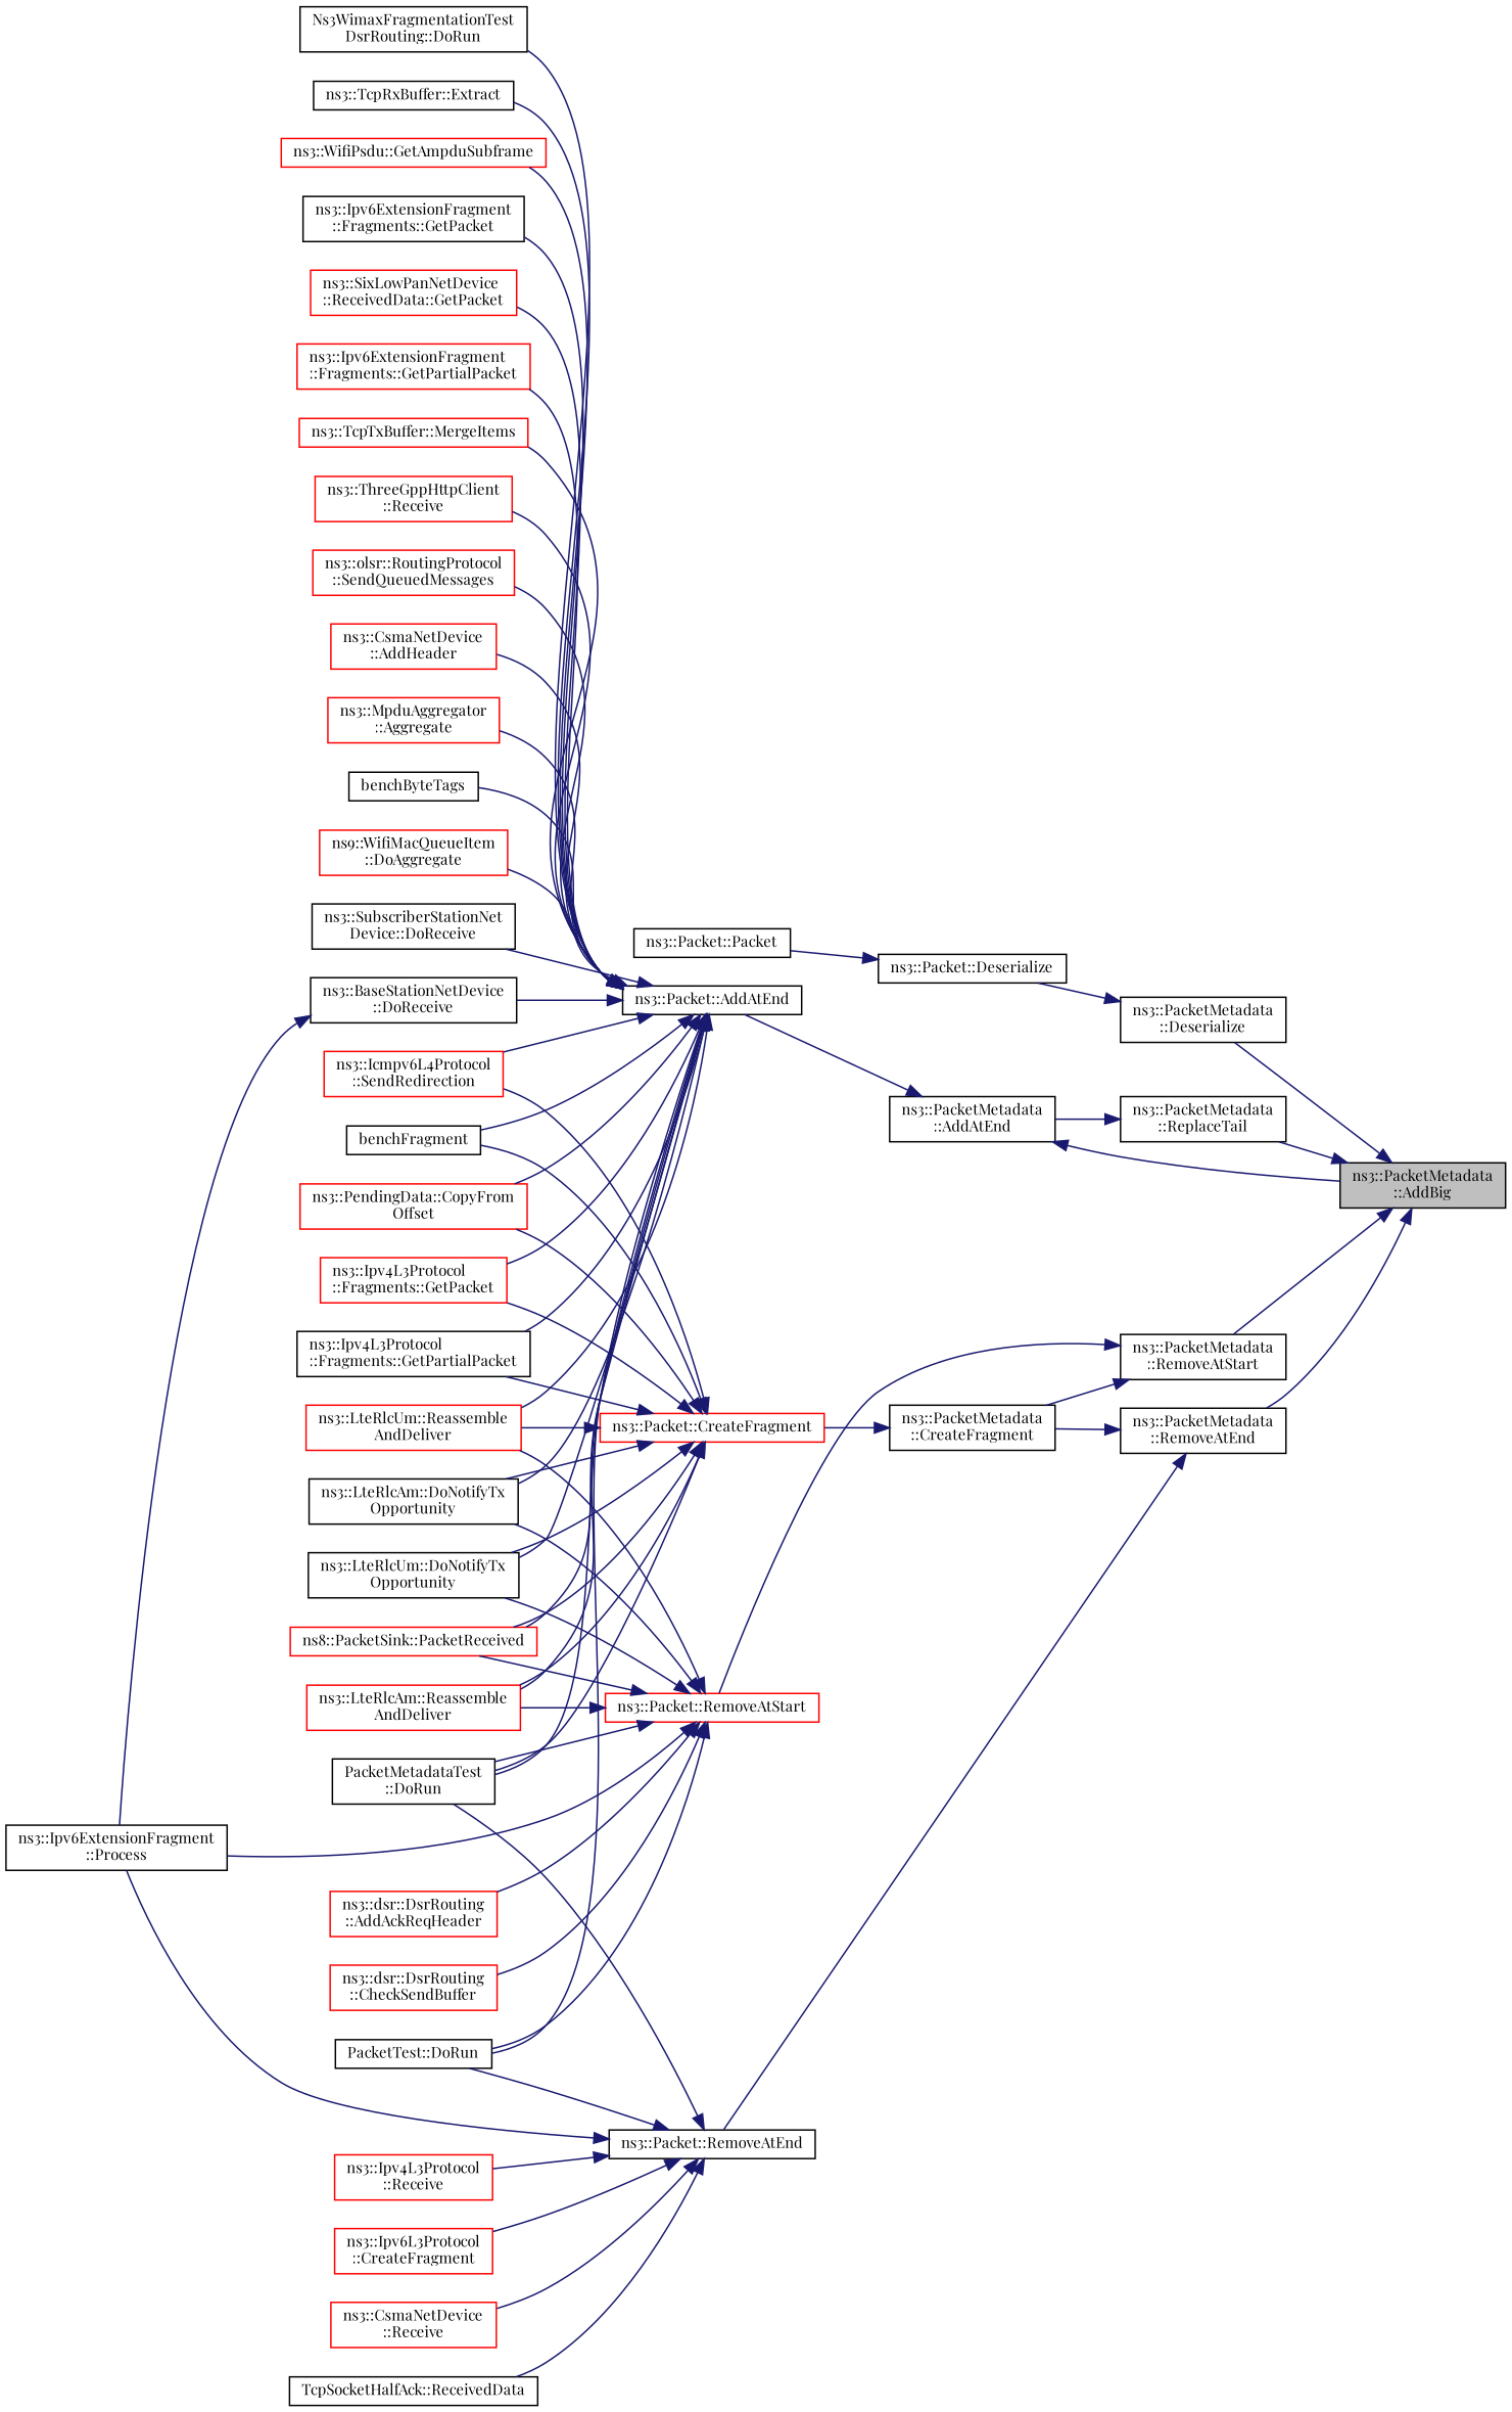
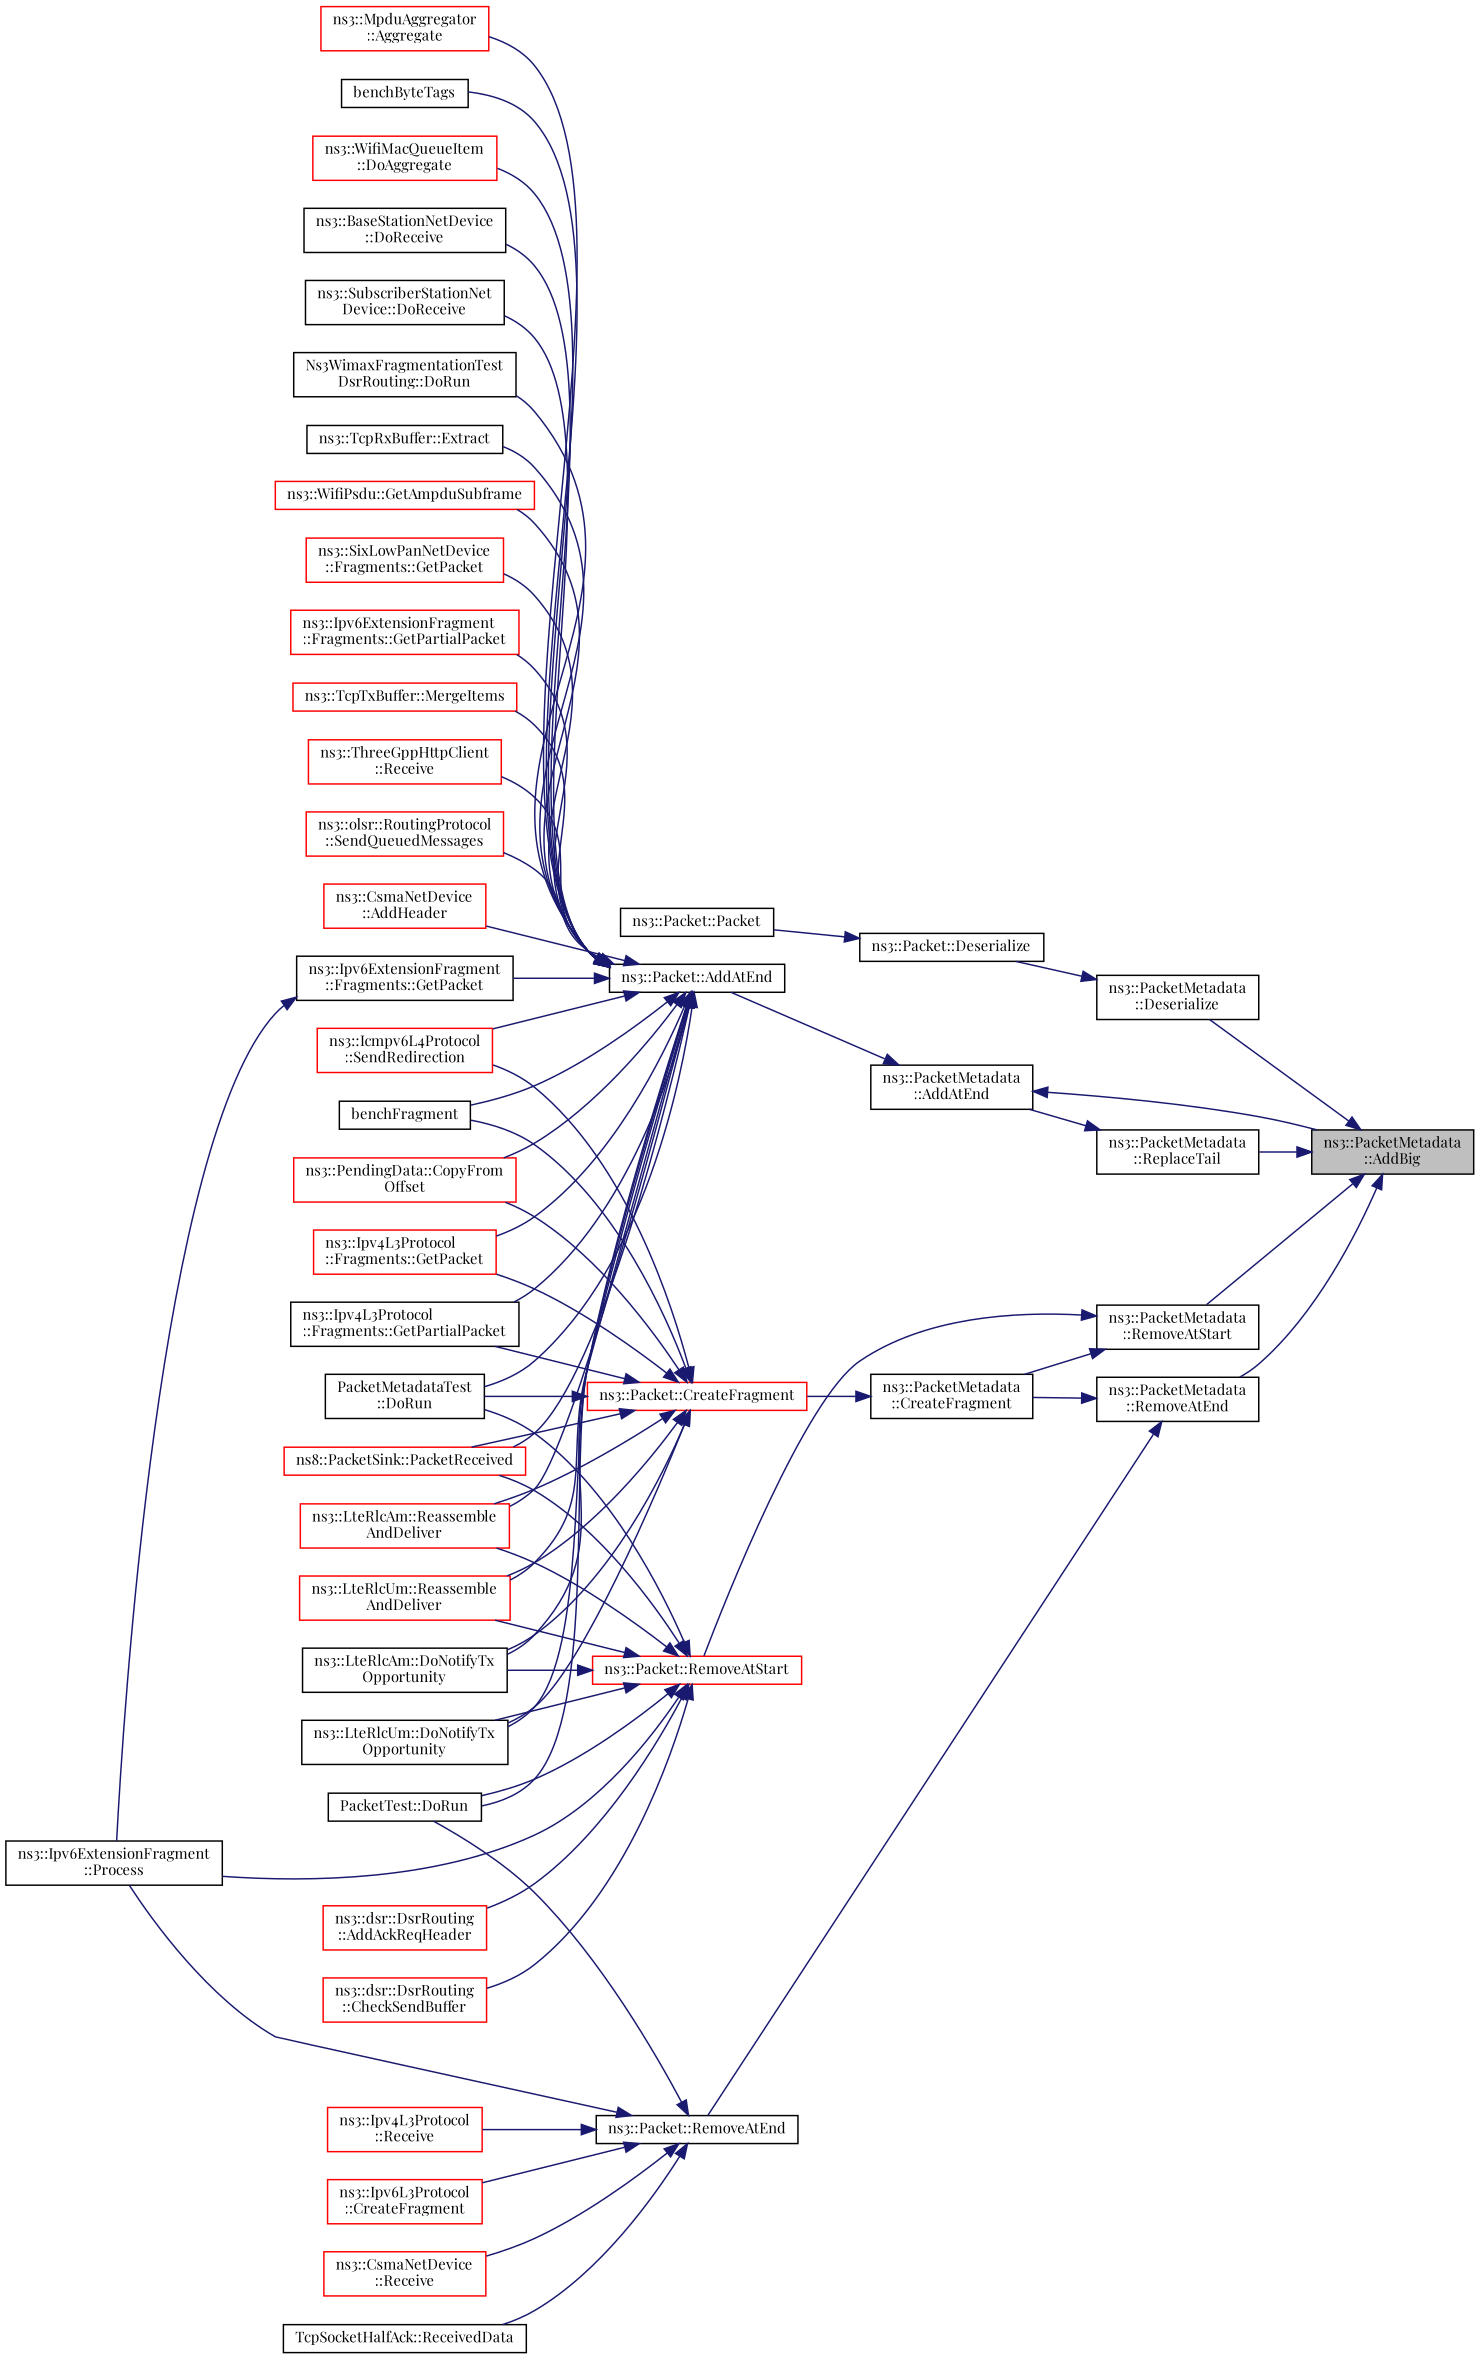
  digraph {
    fontname="Playfair Display"
    rankdir=RL
    node [color=black fillcolor=white fontname="Playfair Display" fontsize=10 shape=record style=filled]
    edge [color=midnightblue dir=back fontname="Playfair Display" fontsize=10 labelfontname=Helvetica labelfontsize=10 style=solid]
    n1 [fillcolor=grey75 fontcolor=black height=0.2 label="ns3::PacketMetadata\l::AddBig" width=0.4]
    n2 [height=0.2 label="ns3::PacketMetadata\l::Deserialize" width=0.4]
    n3 [height=0.2 label="ns3::PacketMetadata\l::RemoveAtEnd" width=0.4]
    n4 [height=0.2 label="ns3::PacketMetadata\l::RemoveAtStart" width=0.4]
    n5 [height=0.2 label="ns3::PacketMetadata\l::ReplaceTail" width=0.4]
    n6 [height=0.2 label="ns3::PacketMetadata\l::AddAtEnd" width=0.4]
    n7 [height=0.2 label="ns3::Packet::AddAtEnd" width=0.4]
    n8 [height=0.2 label="ns3::Packet::Deserialize" width=0.4]
    n9 [height=0.2 label="ns3::PacketMetadata\l::CreateFragment" width=0.4]
    n10 [height=0.2 label="ns3::Packet::RemoveAtEnd" width=0.4]
    n11 [color=red height=0.2 label="ns3::Packet::RemoveAtStart" width=0.4]
    n12 [color=red height=0.2 label="ns3::CsmaNetDevice\l::AddHeader" width=0.4]
    n13 [color=red height=0.2 label="ns3::MpduAggregator\l::Aggregate" width=0.4]
    n14 [height=0.2 label=benchByteTags width=0.4]
    n15 [height=0.2 label=benchFragment width=0.4]
    n16 [color=red height=0.2 label="ns3::PendingData::CopyFrom\lOffset" width=0.4]
-   n17 [color=red height=0.2 label="ns9::WifiMacQueueItem\l::DoAggregate" width=0.4]
+   n17 [color=red height=0.2 label="ns3::WifiMacQueueItem\l::DoAggregate" width=0.4]
    n18 [height=0.2 label="ns3::LteRlcAm::DoNotifyTx\lOpportunity" width=0.4]
    n19 [height=0.2 label="ns3::LteRlcUm::DoNotifyTx\lOpportunity" width=0.4]
    n20 [height=0.2 label="ns3::BaseStationNetDevice\l::DoReceive" width=0.4]
    n21 [height=0.2 label="ns3::SubscriberStationNet\lDevice::DoReceive" width=0.4]
    n22 [height=0.2 label="PacketMetadataTest\l::DoRun" width=0.4]
    n23 [height=0.2 label="PacketTest::DoRun" width=0.4]
    n24 [height=0.2 label="Ns3WimaxFragmentationTest\lDsrRouting::DoRun" width=0.4]
    n25 [height=0.2 label="ns3::TcpRxBuffer::Extract" width=0.4]
    n26 [color=red height=0.2 label="ns3::WifiPsdu::GetAmpduSubframe" width=0.4]
    n27 [color=red height=0.2 label="ns3::Ipv4L3Protocol\l::Fragments::GetPacket" width=0.4]
    n28 [height=0.2 label="ns3::Ipv6ExtensionFragment\l::Fragments::GetPacket" width=0.4]
-   n29 [color=red height=0.2 label="ns3::SixLowPanNetDevice\l::ReceivedData::GetPacket" width=0.4]
+   n29 [color=red height=0.2 label="ns3::SixLowPanNetDevice\l::Fragments::GetPacket" width=0.4]
    n30 [height=0.2 label="ns3::Ipv4L3Protocol\l::Fragments::GetPartialPacket" width=0.4]
    n31 [color=red height=0.2 label="ns3::Ipv6ExtensionFragment\l::Fragments::GetPartialPacket" width=0.4]
    n32 [color=red height=0.2 label="ns3::TcpTxBuffer::MergeItems" width=0.4]
    n33 [color=red height=0.2 label="ns8::PacketSink::PacketReceived" width=0.4]
    n34 [color=red height=0.2 label="ns3::LteRlcAm::Reassemble\lAndDeliver" width=0.4]
    n35 [color=red height=0.2 label="ns3::LteRlcUm::Reassemble\lAndDeliver" width=0.4]
    n36 [color=red height=0.2 label="ns3::ThreeGppHttpClient\l::Receive" width=0.4]
    n37 [color=red height=0.2 label="ns3::olsr::RoutingProtocol\l::SendQueuedMessages" width=0.4]
    n38 [color=red height=0.2 label="ns3::Icmpv6L4Protocol\l::SendRedirection" width=0.4]
    n39 [height=0.2 label="ns3::Ipv6ExtensionFragment\l::Process" width=0.4]
    n40 [height=0.2 label="ns3::Packet::Packet" width=0.4]
    n41 [color=red height=0.2 label="ns3::Packet::CreateFragment" width=0.4]
    n42 [color=red height=0.2 label="ns3::Ipv4L3Protocol\l::Receive" width=0.4]
    n43 [color=red height=0.2 label="ns3::Ipv6L3Protocol\l::CreateFragment" width=0.4]
    n44 [color=red height=0.2 label="ns3::CsmaNetDevice\l::Receive" width=0.4]
    n45 [height=0.2 label="TcpSocketHalfAck::ReceivedData" width=0.4]
    n46 [color=red height=0.2 label="ns3::dsr::DsrRouting\l::AddAckReqHeader" width=0.4]
    n47 [color=red height=0.2 label="ns3::dsr::DsrRouting\l::CheckSendBuffer" width=0.4]
    n1 -> n2
    n1 -> n3
    n1 -> n4
    n1 -> n5
    n2 -> n8
    n3 -> n9
    n3 -> n10
    n4 -> n9
    n4 -> n11
    n5 -> n6
    n6 -> n1
    n6 -> n7
    n7 -> n12
    n7 -> n13
    n7 -> n14
    n7 -> n15
    n7 -> n16
    n7 -> n17
    n7 -> n18
    n7 -> n19
    n7 -> n20
    n7 -> n21
    n7 -> n22
    n7 -> n23
    n7 -> n24
    n7 -> n25
    n7 -> n26
    n7 -> n27
    n7 -> n28
    n7 -> n29
    n7 -> n30
    n7 -> n31
    n7 -> n32
    n7 -> n33
    n7 -> n34
    n7 -> n35
    n7 -> n36
    n7 -> n37
    n7 -> n38
    n8 -> n40
    n9 -> n41
-   n10 -> n22
    n10 -> n23
    n10 -> n39
    n10 -> n42
    n10 -> n43
    n10 -> n44
    n10 -> n45
    n11 -> n18
    n11 -> n19
    n11 -> n22
    n11 -> n23
    n11 -> n33
    n11 -> n34
    n11 -> n35
    n11 -> n39
    n11 -> n46
    n11 -> n47
-   n20 -> n39
+   n28 -> n39
    n41 -> n15
    n41 -> n16
    n41 -> n18
    n41 -> n19
    n41 -> n22
    n41 -> n27
    n41 -> n30
    n41 -> n33
    n41 -> n34
    n41 -> n35
    n41 -> n38
  }
